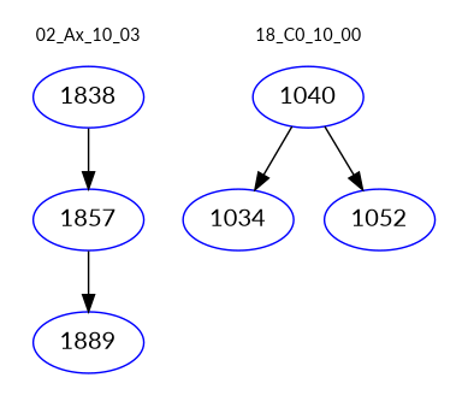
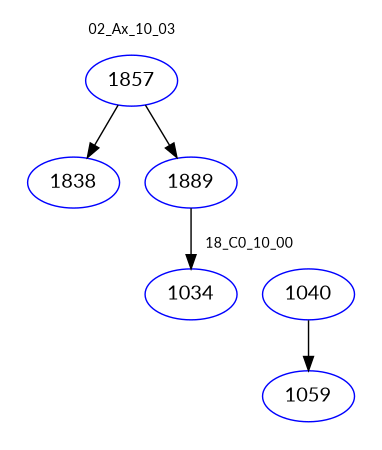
  digraph {
    fontname=Lato
    node [color=blue fontname=Lato]
    edge [color=black fontname=Lato]
    n1 [label=1857]
    n2 [label=1838]
    n3 [label=1889]
    n4 [label=1040]
    n5 [label=1034]
-   n6 [label=1052]
+   n6 [label=1059]
    subgraph cluster_1 {
      color=white
      fontsize=10
      label="02_Ax_10_03"
      n1
      n2
      n3
    }
    subgraph cluster_2 {
      color=white
      fontsize=10
      label="18_C0_10_00"
      n4
      n5
      n6
    }
-   n2 -> n1
+   n1 -> n2
    n1 -> n3
-   n4 -> n5
+   n3 -> n5
    n4 -> n6
  }
